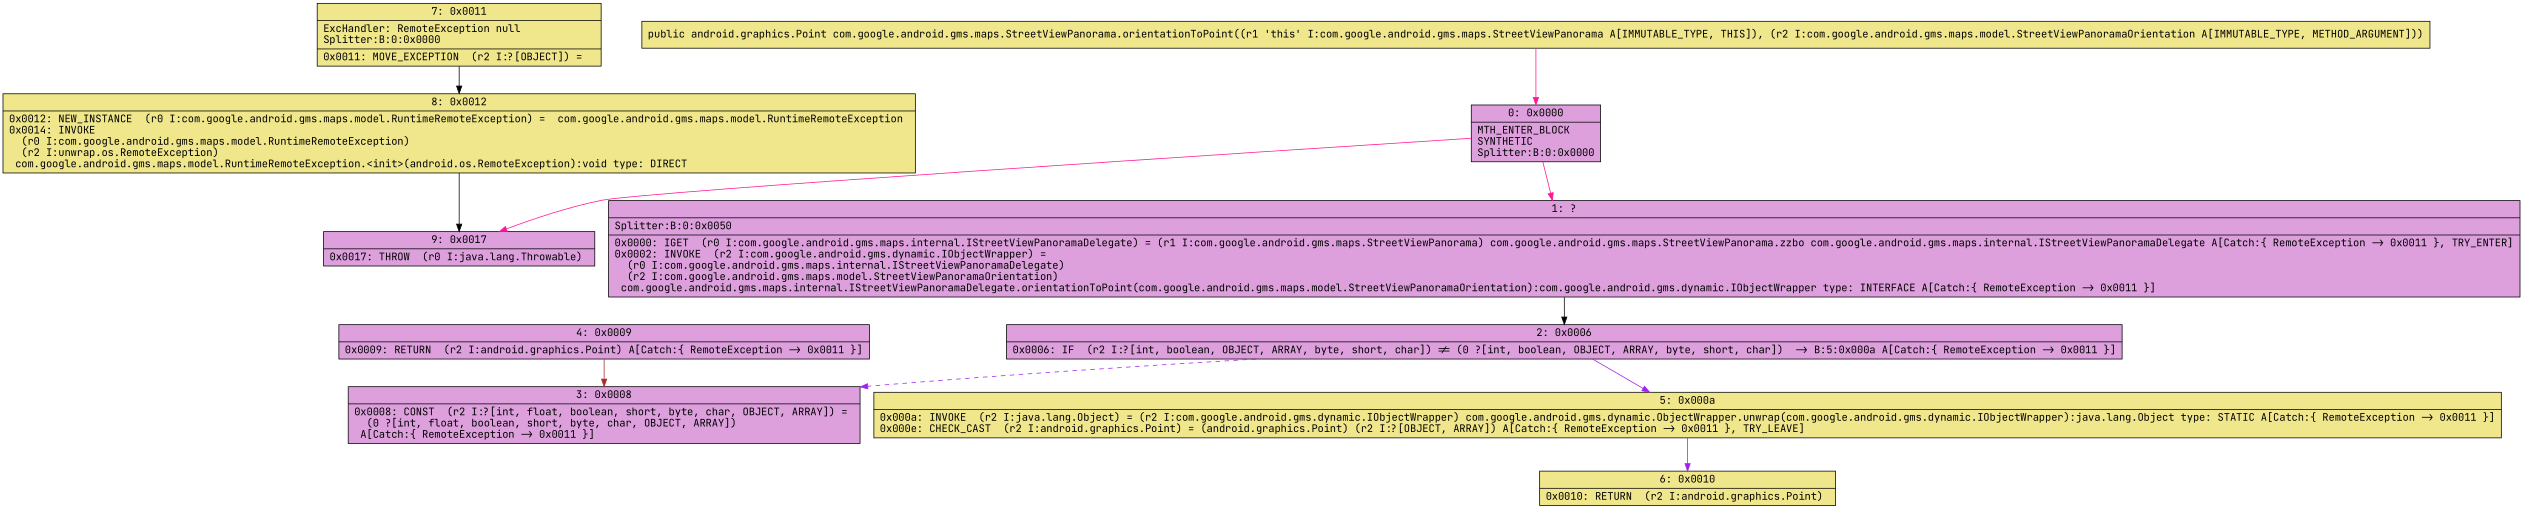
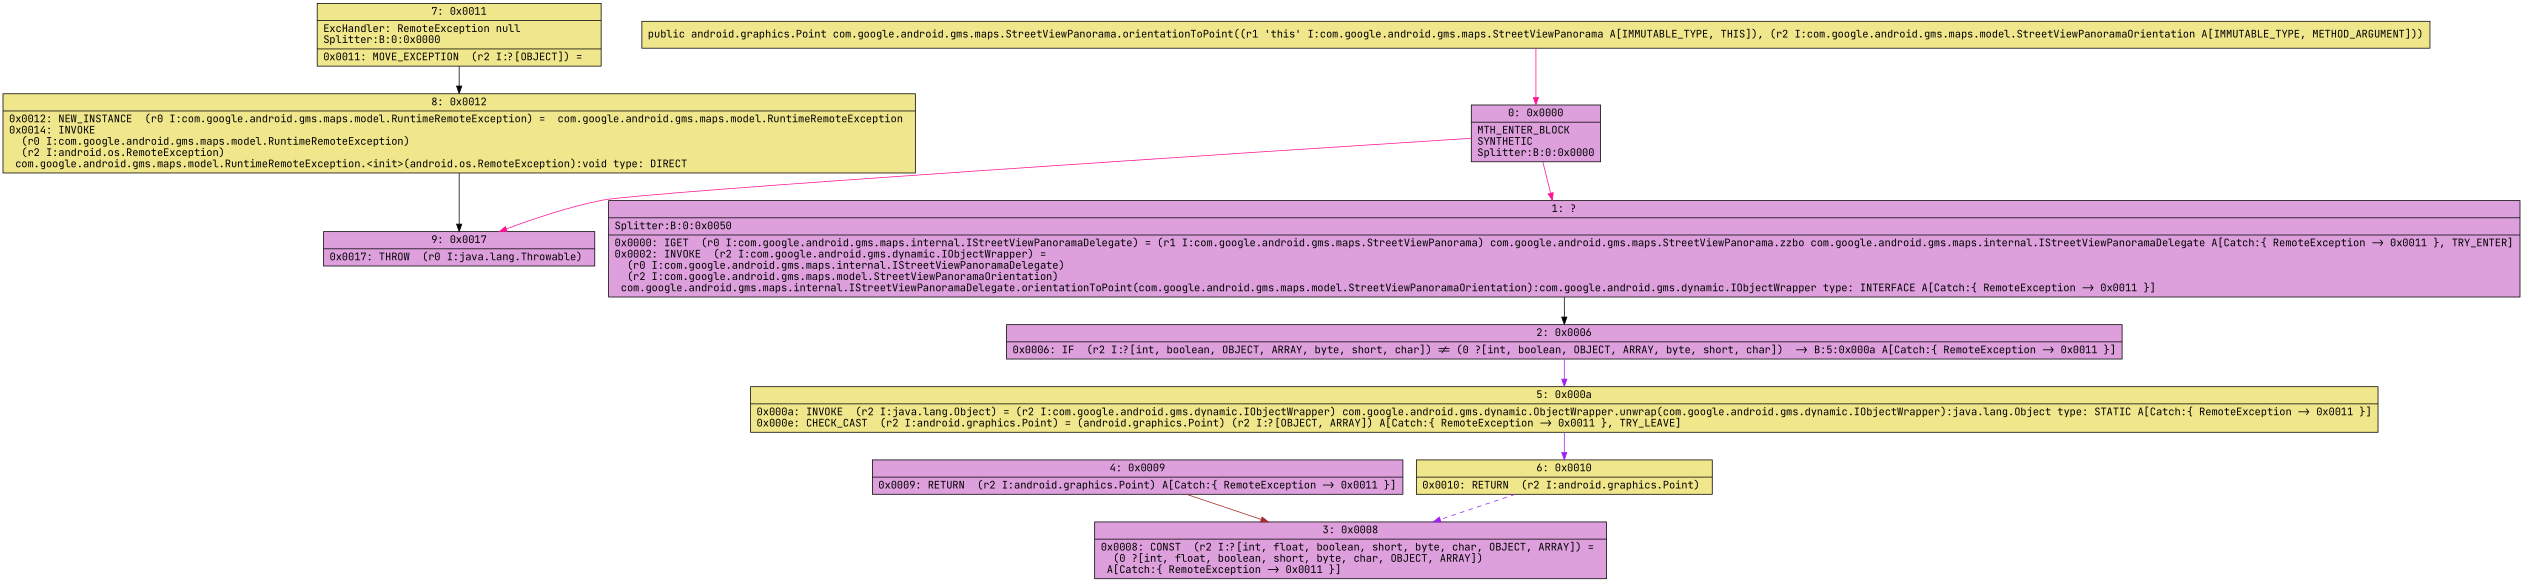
  digraph {
    fontname="JetBrains Mono"
    node [fillcolor=plum fontname="JetBrains Mono" shape=record style=filled]
    edge [color=deeppink fontname="JetBrains Mono"]
    n1 [label="{0\:\ 0x0000|MTH_ENTER_BLOCK\lSYNTHETIC\lSplitter:B:0:0x0000\l}"]
    n2 [label="{1\:\ ?|Splitter:B:0:0x0050\l|0x0000: IGET  (r0 I:com.google.android.gms.maps.internal.IStreetViewPanoramaDelegate) = (r1 I:com.google.android.gms.maps.StreetViewPanorama) com.google.android.gms.maps.StreetViewPanorama.zzbo com.google.android.gms.maps.internal.IStreetViewPanoramaDelegate A[Catch:\{ RemoteException \-\> 0x0011 \}, TRY_ENTER]\l0x0002: INVOKE  (r2 I:com.google.android.gms.dynamic.IObjectWrapper) = \l  (r0 I:com.google.android.gms.maps.internal.IStreetViewPanoramaDelegate)\l  (r2 I:com.google.android.gms.maps.model.StreetViewPanoramaOrientation)\l com.google.android.gms.maps.internal.IStreetViewPanoramaDelegate.orientationToPoint(com.google.android.gms.maps.model.StreetViewPanoramaOrientation):com.google.android.gms.dynamic.IObjectWrapper type: INTERFACE A[Catch:\{ RemoteException \-\> 0x0011 \}]\l}"]
    n3 [label="{9\:\ 0x0017|0x0017: THROW  (r0 I:java.lang.Throwable) \l}"]
    n4 [label="{2\:\ 0x0006|0x0006: IF  (r2 I:?[int, boolean, OBJECT, ARRAY, byte, short, char]) != (0 ?[int, boolean, OBJECT, ARRAY, byte, short, char])  \-\> B:5:0x000a A[Catch:\{ RemoteException \-\> 0x0011 \}]\l}"]
    n5 [fillcolor=khaki label="{7\:\ 0x0011|ExcHandler: RemoteException null\lSplitter:B:0:0x0000\l|0x0011: MOVE_EXCEPTION  (r2 I:?[OBJECT]) =  \l}"]
-   n6 [fillcolor=khaki label="{8\:\ 0x0012|0x0012: NEW_INSTANCE  (r0 I:com.google.android.gms.maps.model.RuntimeRemoteException) =  com.google.android.gms.maps.model.RuntimeRemoteException \l0x0014: INVOKE  \l  (r0 I:com.google.android.gms.maps.model.RuntimeRemoteException)\l  (r2 I:unwrap.os.RemoteException)\l com.google.android.gms.maps.model.RuntimeRemoteException.\<init\>(android.os.RemoteException):void type: DIRECT \l}"]
+   n6 [fillcolor=khaki label="{8\:\ 0x0012|0x0012: NEW_INSTANCE  (r0 I:com.google.android.gms.maps.model.RuntimeRemoteException) =  com.google.android.gms.maps.model.RuntimeRemoteException \l0x0014: INVOKE  \l  (r0 I:com.google.android.gms.maps.model.RuntimeRemoteException)\l  (r2 I:android.os.RemoteException)\l com.google.android.gms.maps.model.RuntimeRemoteException.\<init\>(android.os.RemoteException):void type: DIRECT \l}"]
    n7 [label="{3\:\ 0x0008|0x0008: CONST  (r2 I:?[int, float, boolean, short, byte, char, OBJECT, ARRAY]) = \l  (0 ?[int, float, boolean, short, byte, char, OBJECT, ARRAY])\l A[Catch:\{ RemoteException \-\> 0x0011 \}]\l}"]
    n8 [fillcolor=khaki label="{5\:\ 0x000a|0x000a: INVOKE  (r2 I:java.lang.Object) = (r2 I:com.google.android.gms.dynamic.IObjectWrapper) com.google.android.gms.dynamic.ObjectWrapper.unwrap(com.google.android.gms.dynamic.IObjectWrapper):java.lang.Object type: STATIC A[Catch:\{ RemoteException \-\> 0x0011 \}]\l0x000e: CHECK_CAST  (r2 I:android.graphics.Point) = (android.graphics.Point) (r2 I:?[OBJECT, ARRAY]) A[Catch:\{ RemoteException \-\> 0x0011 \}, TRY_LEAVE]\l}"]
    n9 [fillcolor=khaki label="{6\:\ 0x0010|0x0010: RETURN  (r2 I:android.graphics.Point) \l}"]
    n10 [label="{4\:\ 0x0009|0x0009: RETURN  (r2 I:android.graphics.Point) A[Catch:\{ RemoteException \-\> 0x0011 \}]\l}"]
    n11 [fillcolor=khaki label="{public android.graphics.Point com.google.android.gms.maps.StreetViewPanorama.orientationToPoint((r1 'this' I:com.google.android.gms.maps.StreetViewPanorama A[IMMUTABLE_TYPE, THIS]), (r2 I:com.google.android.gms.maps.model.StreetViewPanoramaOrientation A[IMMUTABLE_TYPE, METHOD_ARGUMENT])) }"]
    n1 -> n2
    n1 -> n3
    n2 -> n4 [color=black]
-   n4 -> n7 [color=purple style=dashed]
+   n9 -> n7 [color=purple style=dashed]
    n4 -> n8 [color=purple]
    n5 -> n6 [color=black]
    n6 -> n3 [color=black]
    n8 -> n9 [color=purple]
    n10 -> n7 [color=brown]
    n11 -> n1
  }
